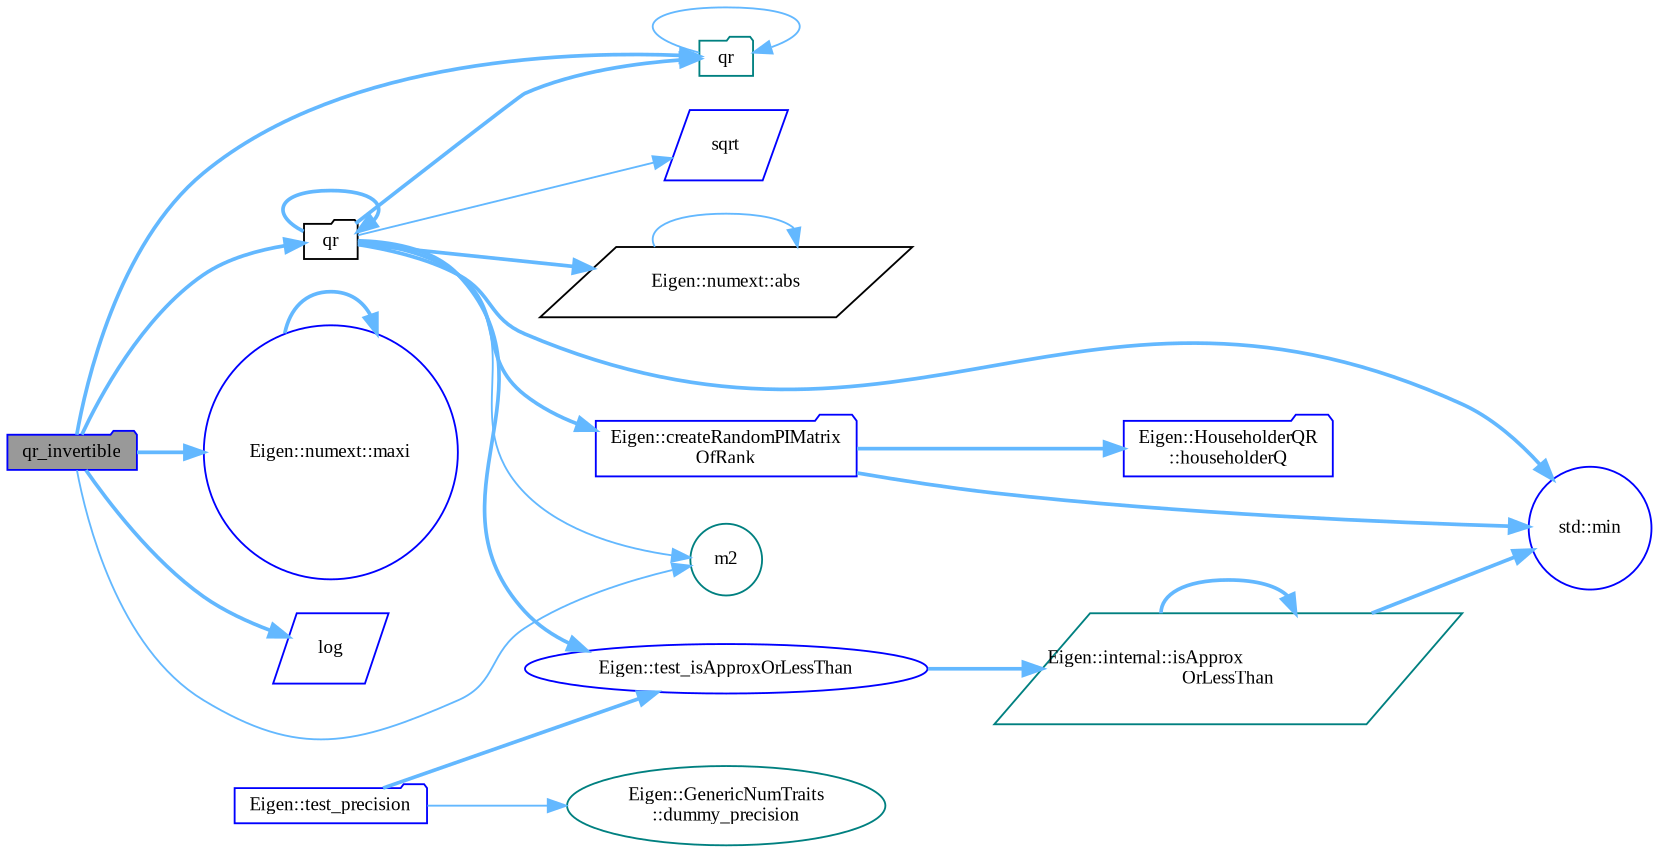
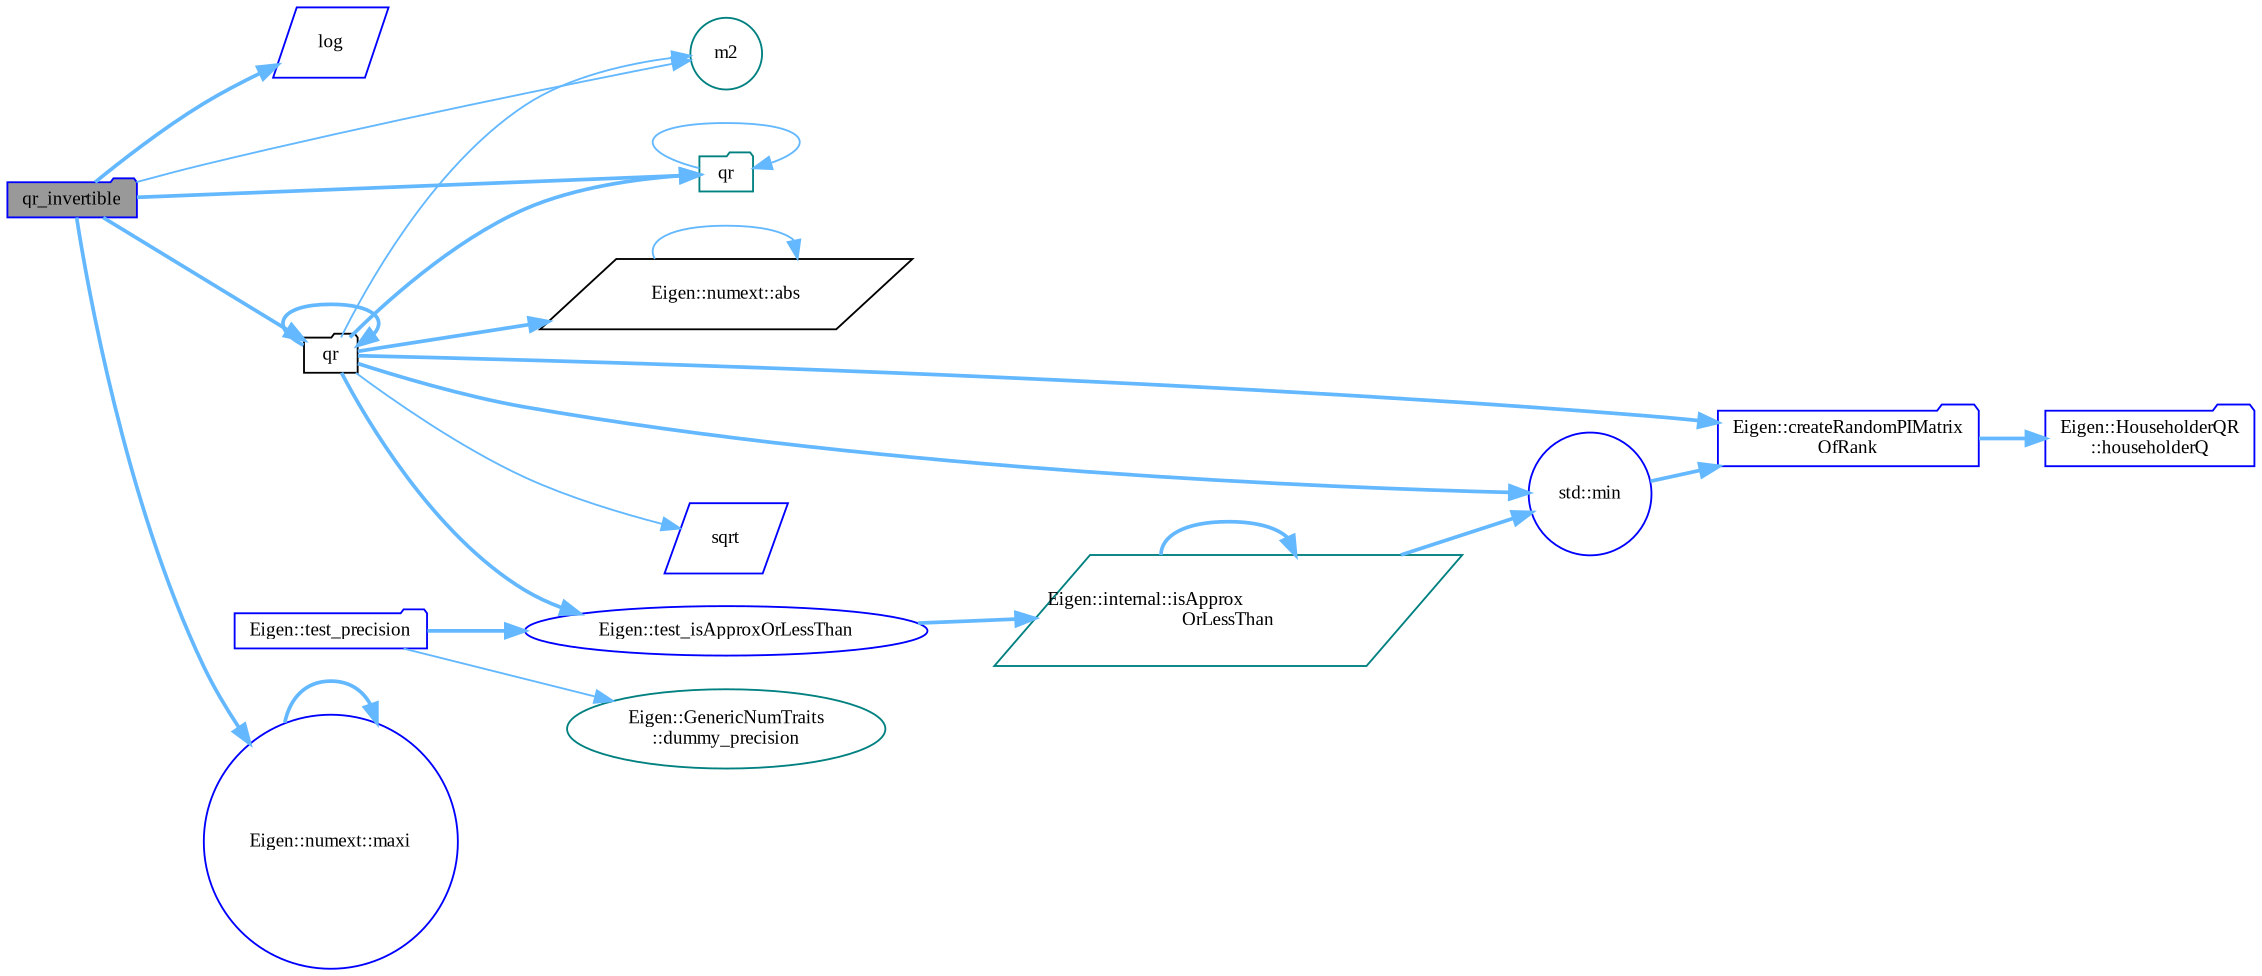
  digraph {
    fontname="Liberation Serif"
    rankdir=LR
    node [color=blue fillcolor=white fontname="Liberation Serif" fontsize=10 shape=folder style=filled]
    edge [color=steelblue1 fontname="Liberation Serif" fontsize=10 labelfontname=Helvetica labelfontsize=10 style=bold]
    n1 [fillcolor=grey60 fontcolor=black height=0.2 label=qr_invertible width=0.4]
    n2 [height=0.2 label=log shape=parallelogram width=0.4]
    n3 [color=teal height=0.2 label=m2 shape=circle width=0.4]
    n4 [height=0.2 label="Eigen::numext::maxi" shape=circle width=0.4]
    n5 [color=black height=0.2 label=qr width=0.4]
    n6 [color=teal height=0.2 label=qr width=0.4]
    n7 [color=black height=0.2 label="Eigen::numext::abs" shape=parallelogram width=0.4]
    n8 [height=0.2 label="Eigen::createRandomPIMatrix\lOfRank" width=0.4]
    n9 [height=0.2 label="std::min" shape=circle width=0.4]
    n10 [height=0.2 label=sqrt shape=parallelogram width=0.4]
    n11 [height=0.2 label="Eigen::test_isApproxOrLessThan" shape=ellipse width=0.4]
    n12 [height=0.2 label="Eigen::HouseholderQR\l::householderQ" width=0.4]
    n13 [color=teal height=0.2 label="Eigen::internal::isApprox\lOrLessThan" shape=parallelogram width=0.4]
    n14 [height=0.2 label="Eigen::test_precision" width=0.4]
    n15 [color=teal height=0.2 label="Eigen::GenericNumTraits\l::dummy_precision" shape=ellipse width=0.4]
    n1 -> n2
    n1 -> n3 [style=solid]
    n1 -> n4
    n1 -> n5
    n1 -> n6
    n4 -> n4
    n5 -> n3 [style=solid]
    n5 -> n5
    n5 -> n6
    n5 -> n7
    n5 -> n8
    n5 -> n9
    n5 -> n10 [style=solid]
    n5 -> n11
    n6 -> n6 [style=solid]
    n7 -> n7 [style=solid]
-   n8 -> n9
+   n9 -> n8
    n8 -> n12
    n11 -> n13
    n13 -> n9
    n13 -> n13
    n14 -> n11
    n14 -> n15 [style=solid]
  }
